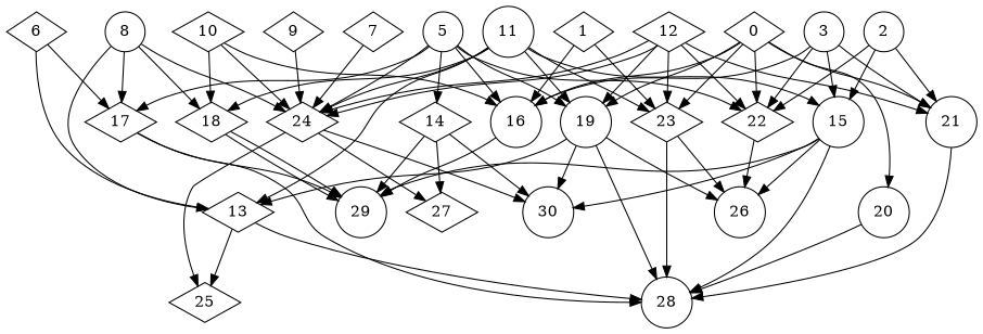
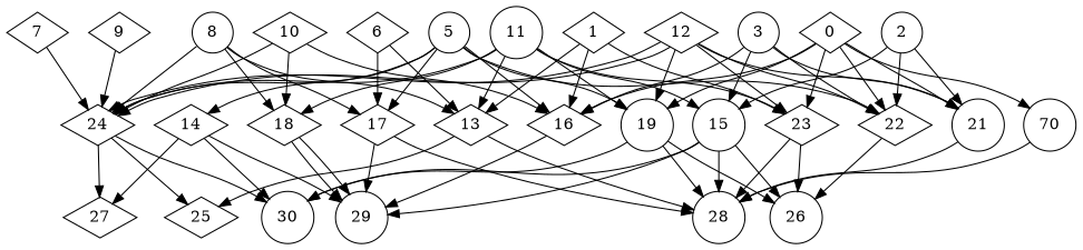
  digraph {
    node [alpha=0.06 shape=diamond]
    1 [alpha=0.15 expect_size=31964160]
    13 [expect_size=48132096]
-   16 [alpha=0.17 expect_size=6659072 shape=circle]
+   16 [alpha=0.17 expect_size=6659072]
    23 [alpha=0.12 expect_size=12617728]
    25 [alpha=0.09 expect_size=5382144]
    28 [alpha=0.13 expect_size=50379776 shape=circle]
    29 [alpha=0.04 expect_size=10118144 shape=circle]
    26 [alpha=0.17 expect_size=26492928 shape=circle]
    2 [alpha=0.11 expect_size=20674560 shape=circle]
    15 [alpha=0.09 expect_size=49388544 shape=circle]
    21 [alpha=0.08 expect_size=28160000 shape=circle]
    22 [alpha=0.17 expect_size=19239936]
    30 [alpha=0.03 expect_size=47397888 shape=circle]
    3 [expect_size=21757952 shape=circle]
    n15 [alpha=0.15 expect_size=26455040 label=0]
    19 [alpha=0.16 expect_size=5415936 shape=circle]
-   20 [expect_size=19227648 shape=circle]
+   20 [expect_size=19227648 shape=circle label=70]
    5 [alpha=0.02 expect_size=25408512 shape=circle]
    14 [alpha=0.11 expect_size=14561280]
    17 [alpha=0.13 expect_size=12691456]
    24 [alpha=0.16 expect_size=27060224]
    27 [alpha=0.19 expect_size=20372480]
    6 [alpha=0.03 expect_size=40096768]
    7 [alpha=0.09 expect_size=38870016]
    8 [alpha=0.08 expect_size=33009664 shape=circle]
    18 [alpha=0.03 expect_size=32998400]
    9 [expect_size=46909440]
    10 [alpha=0.04 expect_size=21543936]
    11 [alpha=0.16 expect_size=32592896 shape=circle]
    12 [alpha=0.17 expect_size=21073920]
-   19 -> 13
+   1 -> 13
    1 -> 16
    1 -> 23
    13 -> 25
    13 -> 28
    16 -> 29
    23 -> 28
    23 -> 26
    2 -> 15
    2 -> 21
    2 -> 22
    15 -> 28
    15 -> 29
    15 -> 26
    15 -> 30
    21 -> 28
    22 -> 26
    3 -> 16
    3 -> 15
    3 -> 21
    3 -> 22
    n15 -> 16
    n15 -> 23
    n15 -> 21
    n15 -> 22
    n15 -> 19
    n15 -> 20
    19 -> 28
    19 -> 26
    19 -> 30
    20 -> 28
    5 -> 16
    5 -> 22
    5 -> 19
    5 -> 14
    5 -> 17
    5 -> 24
    14 -> 29
    14 -> 30
    14 -> 27
    17 -> 28
    17 -> 29
    24 -> 25
    24 -> 30
    24 -> 27
    6 -> 13
    6 -> 17
    7 -> 24
    8 -> 13
    8 -> 17
    8 -> 24
    8 -> 18
    18 -> 29
    18 -> 29
    9 -> 24
    10 -> 16
    10 -> 24
    10 -> 18
    11 -> 13
    11 -> 23
    11 -> 15
    11 -> 19
    11 -> 24
    11 -> 18
    12 -> 23
    12 -> 21
    12 -> 22
    12 -> 19
    12 -> 24
    12 -> 24
  }
